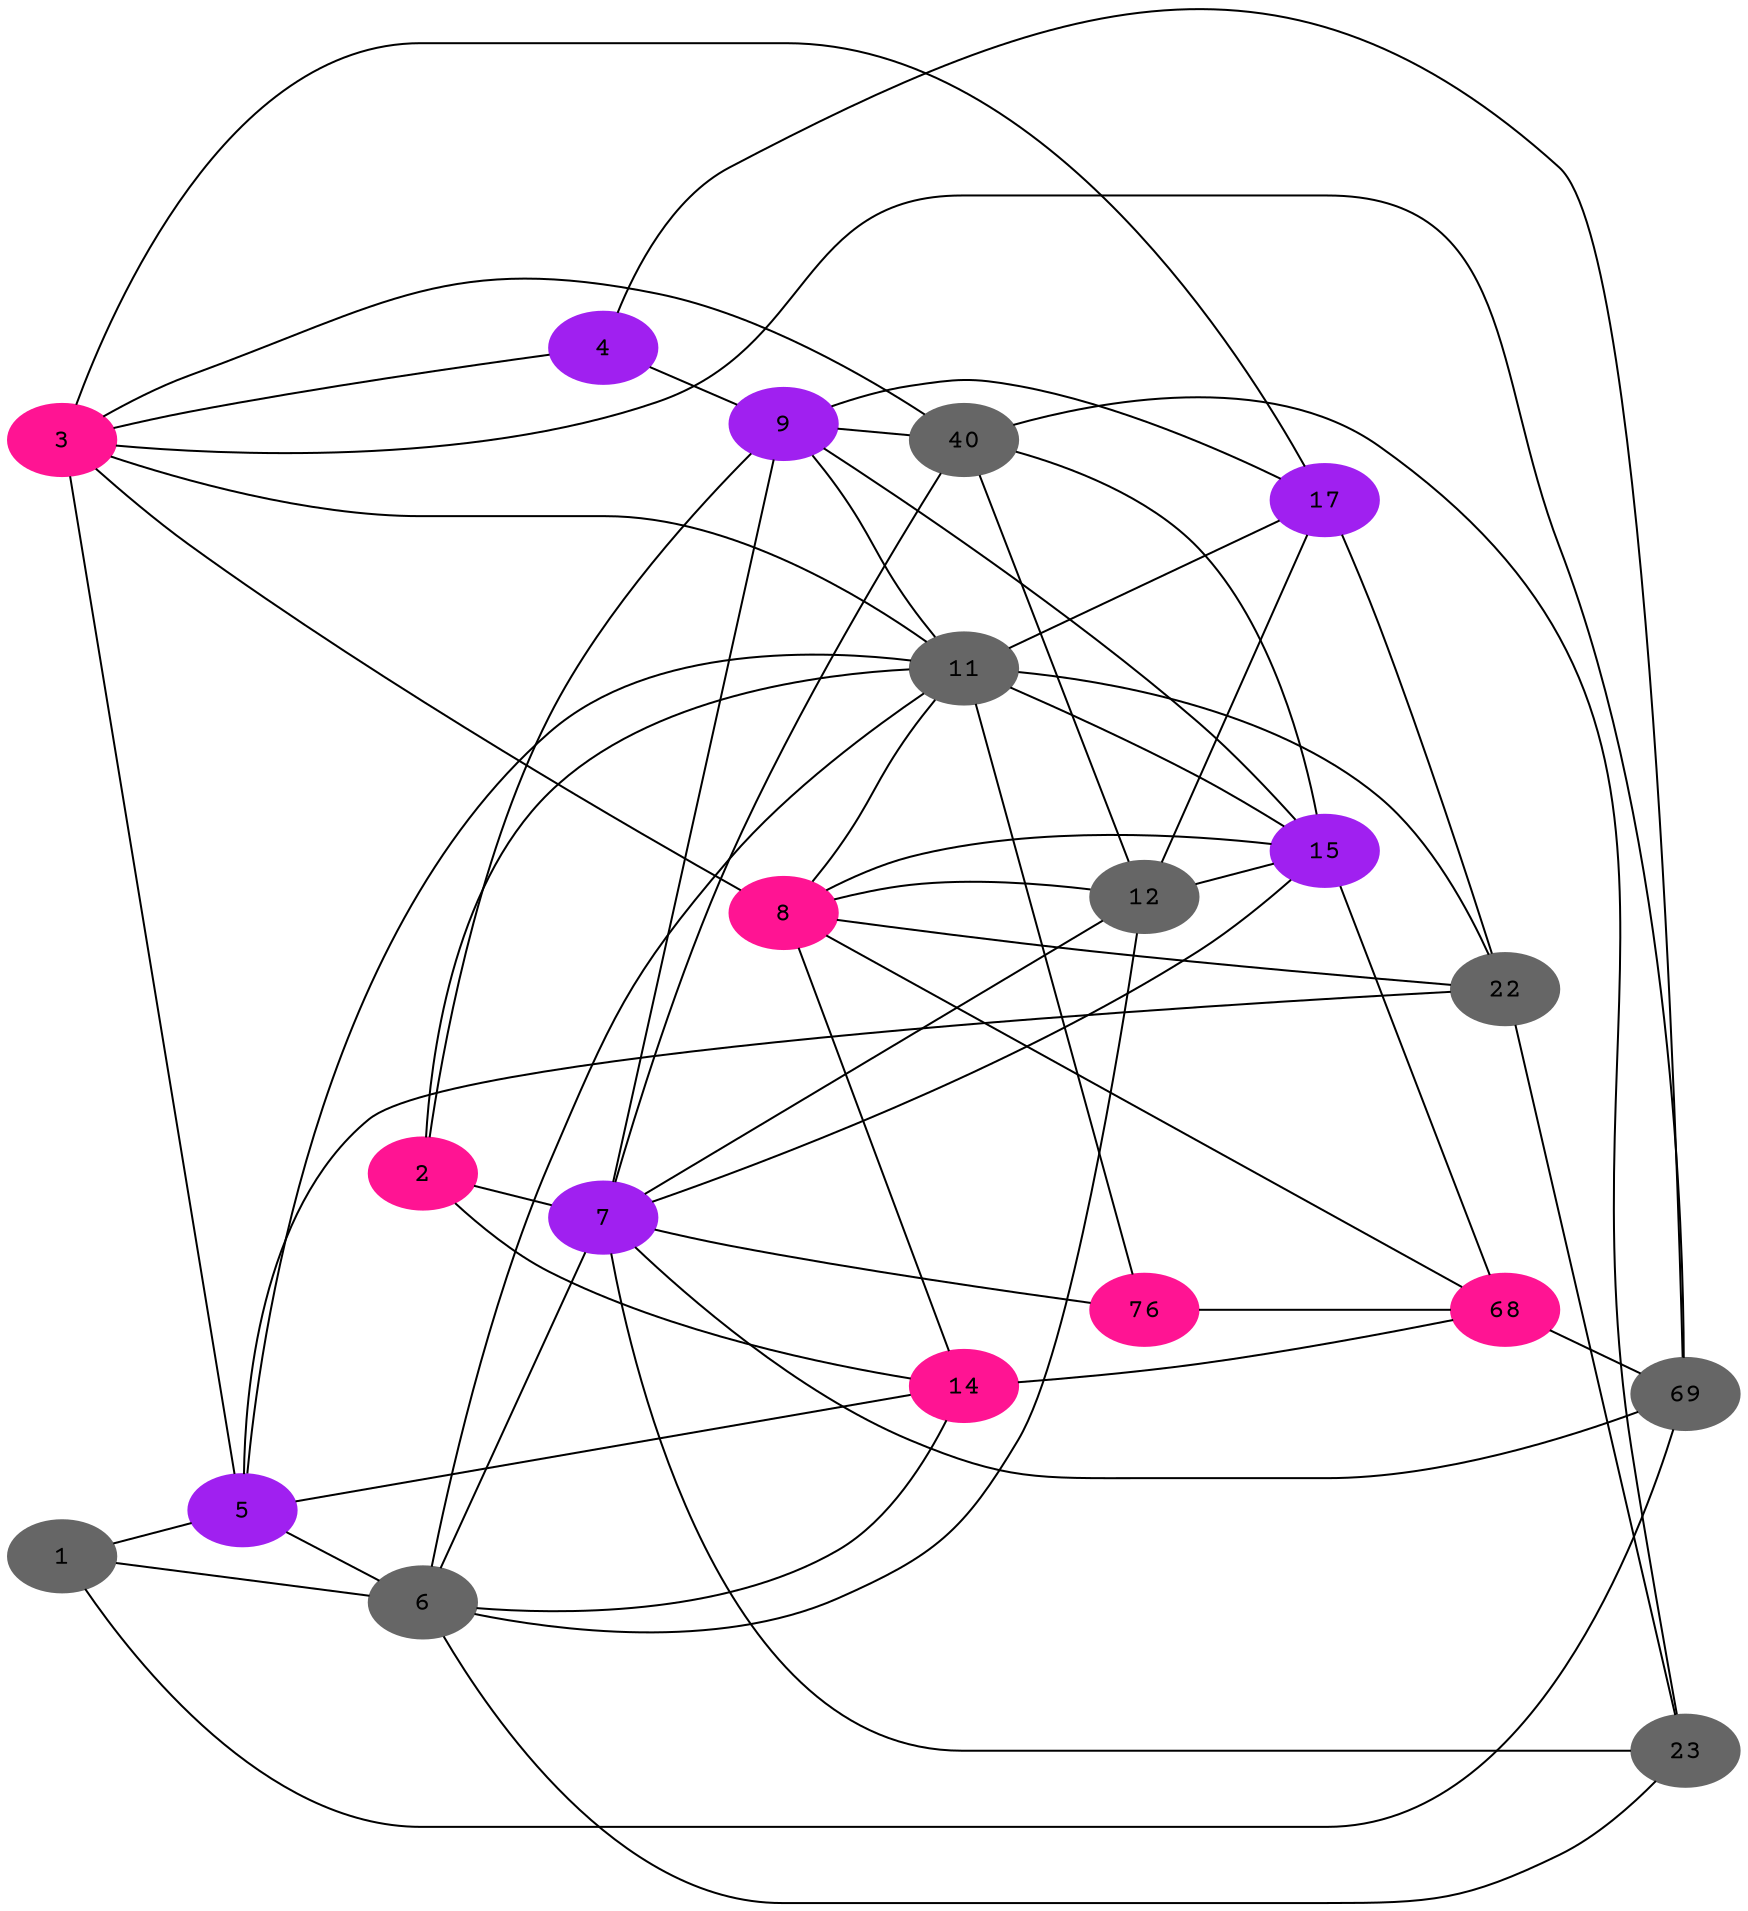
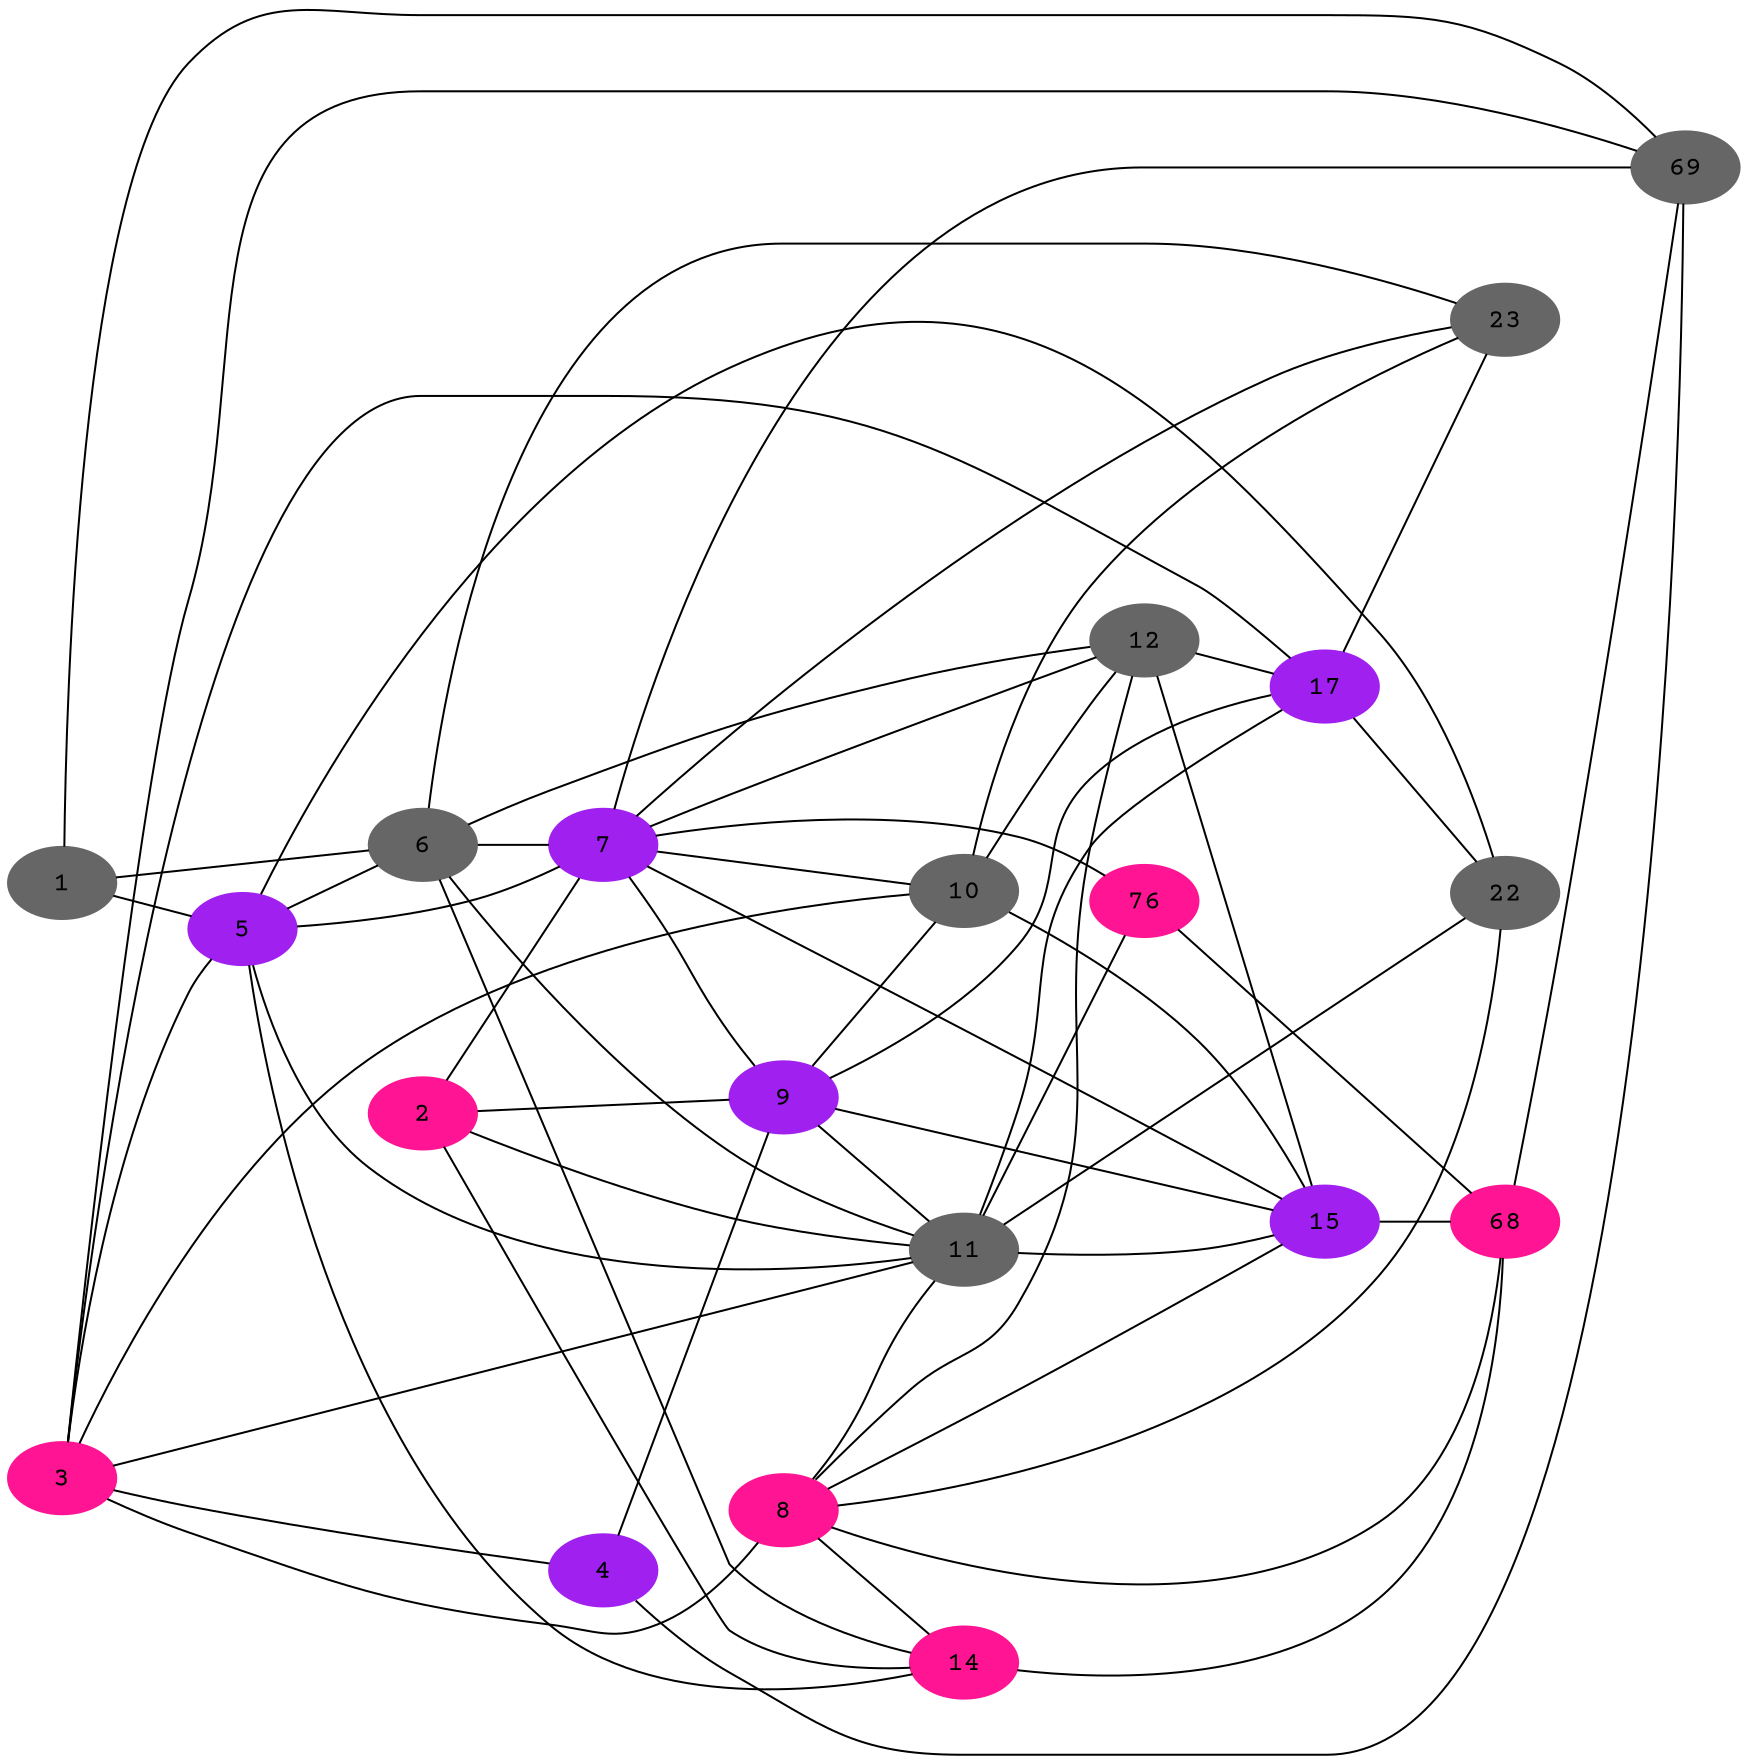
  graph {
    fontname="Courier Prime"
    rankdir=LR
    node [color=gray40 fontname="Courier Prime" style=filled]
    edge [fontname="Courier Prime" weight=1.0]
    5 [color=purple]
    1
    6
    n4 [label=69]
    7 [color=purple]
    11
    14 [color=deeppink]
    22
    12
    n10 [label=23]
    2 [color=deeppink]
    9 [color=purple]
-   10 [label=40]
+   10
    15 [color=purple]
    n15 [color=deeppink label=76]
    17 [color=purple]
    n17 [color=deeppink label=68]
    3 [color=deeppink]
    4 [color=purple]
    8 [color=deeppink]
    5 -- 6 [weight=2.0]
+   5 -- 7
    5 -- 11
    5 -- 14
    5 -- 22
    1 -- 5 [weight=2.0]
    1 -- 6
    1 -- n4
    6 -- 7
    6 -- 11 [weight=3.0]
    6 -- 14
    6 -- 12
    6 -- n10 [weight=2.0]
    7 -- n4 [weight=2.0]
    7 -- 12 [weight=2.0]
    7 -- n10
    7 -- 9
    7 -- 10
    7 -- 15 [weight=2.0]
    7 -- n15
    11 -- 22
    11 -- 15
    11 -- n15
    11 -- 17
    14 -- n17
    12 -- 15 [weight=2.0]
    12 -- 17
    2 -- 7
    2 -- 11
    2 -- 14
    2 -- 9 [weight=3.0]
    9 -- 11
    9 -- 10
    9 -- 15 [weight=2.0]
    9 -- 17
    10 -- 12
    10 -- n10
    10 -- 15
    15 -- n17
    n15 -- n17
    17 -- 22
-   22 -- n10
+   17 -- n10
    n17 -- n4
    3 -- 5
    3 -- n4
    3 -- 11 [weight=2.0]
    3 -- 10
    3 -- 17
    3 -- 4 [weight=2.0]
    3 -- 8
    4 -- n4
    4 -- 9
    8 -- 11
    8 -- 14
    8 -- 22
    8 -- 12
    8 -- 15
    8 -- n17
  }
